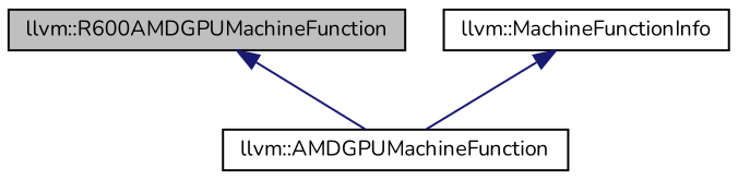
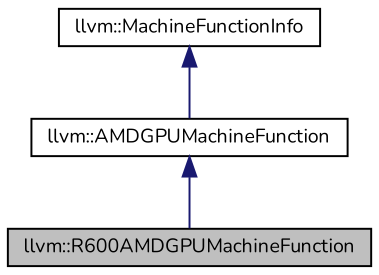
  digraph {
    fontname=Nunito
    node [color=black fontname=Nunito fontsize=10 shape=record]
    edge [color=midnightblue dir=back fontname=Nunito fontsize=10 labelfontname=Helvetica labelfontsize=10 style=solid]
    n1 [fillcolor=grey75 fontcolor=black height=0.2 label="llvm::R600AMDGPUMachineFunction" style=filled width=0.4]
    n2 [height=0.2 label="llvm::AMDGPUMachineFunction" width=0.4]
    n3 [height=0.2 label="llvm::MachineFunctionInfo" width=0.4]
-   n1 -> n2
+   n2 -> n1
    n3 -> n2
  }
